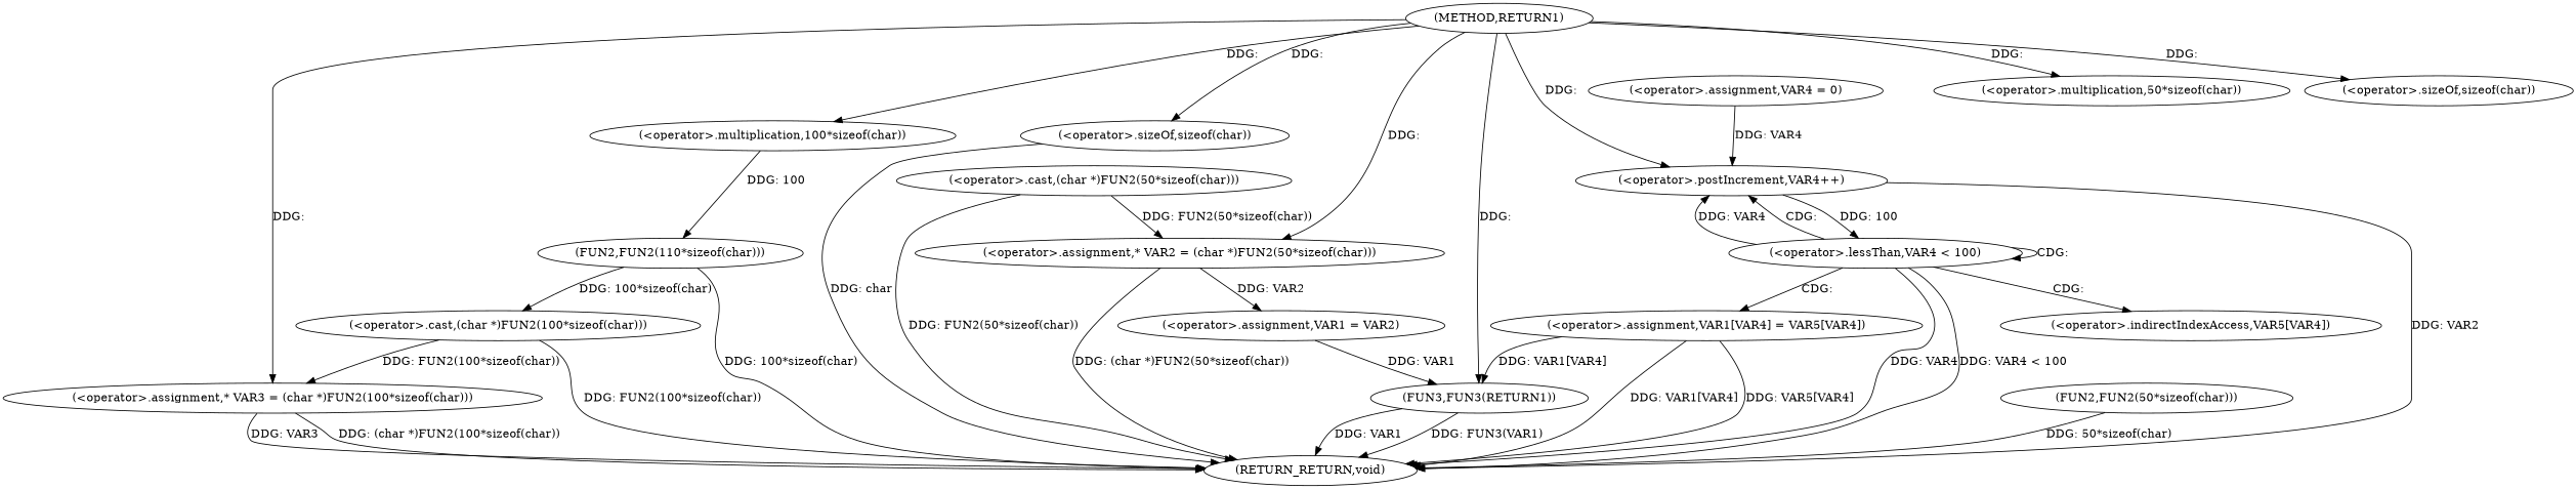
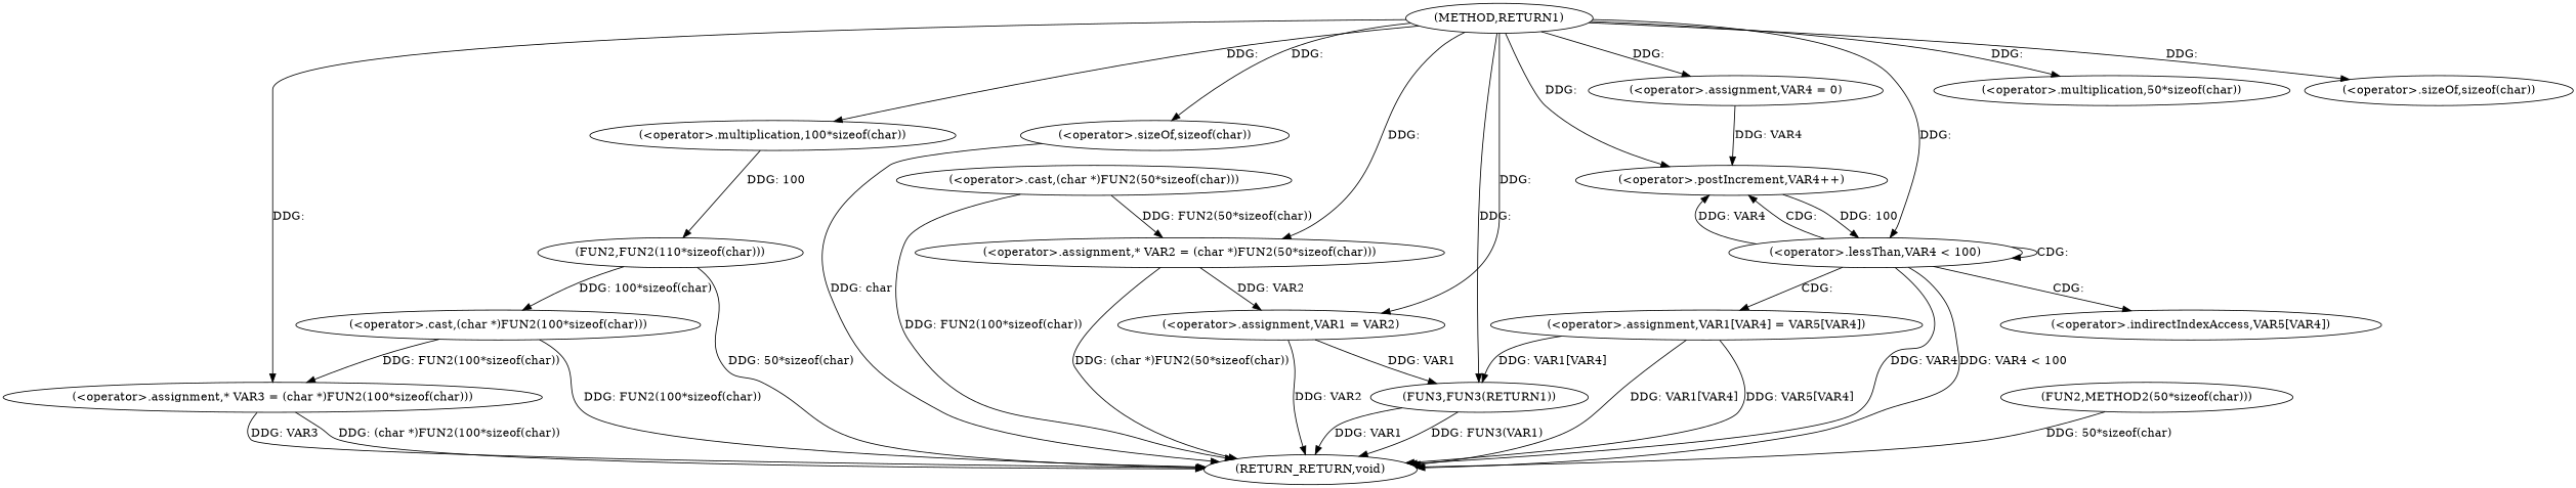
  digraph {
    n1 [label="(METHOD,RETURN1)"]
    n2 [label="(<operator>.assignment,* VAR2 = (char *)FUN2(50*sizeof(char)))"]
    n3 [label="(<operator>.multiplication,50*sizeof(char))"]
    n4 [label="(<operator>.sizeOf,sizeof(char))"]
    n5 [label="(<operator>.assignment,* VAR3 = (char *)FUN2(100*sizeof(char)))"]
    n6 [label="(<operator>.multiplication,100*sizeof(char))"]
    n7 [label="(<operator>.sizeOf,sizeof(char))"]
    n8 [label="(<operator>.assignment,VAR1 = VAR2)"]
    n9 [label="(<operator>.assignment,VAR4 = 0)"]
    n10 [label="(<operator>.lessThan,VAR4 < 100)"]
    n11 [label="(<operator>.postIncrement,VAR4++)"]
    n12 [label="(FUN3,FUN3(RETURN1))"]
    n13 [label="(RETURN_RETURN,void)"]
    n14 [label="(FUN2,FUN2(110*sizeof(char)))"]
    n15 [label="(<operator>.assignment,VAR1[VAR4] = VAR5[VAR4])"]
    n16 [label="(<operator>.indirectIndexAccess,VAR5[VAR4])"]
    n17 [label="(<operator>.cast,(char *)FUN2(50*sizeof(char)))"]
-   n18 [label="(FUN2,FUN2(50*sizeof(char)))"]
+   n18 [label="(FUN2,METHOD2(50*sizeof(char)))"]
    n19 [label="(<operator>.cast,(char *)FUN2(100*sizeof(char)))"]
    n1 -> n2 [label="DDG: "]
    n1 -> n3 [label="DDG: "]
    n1 -> n4 [label="DDG: "]
    n1 -> n5 [label="DDG: "]
    n1 -> n6 [label="DDG: "]
    n1 -> n7 [label="DDG: "]
+   n1 -> n8 [label="DDG: "]
+   n1 -> n9 [label="DDG: "]
+   n1 -> n10 [label="DDG: "]
    n1 -> n11 [label="DDG: "]
    n1 -> n12 [label="DDG: "]
    n2 -> n8 [label="DDG: VAR2"]
    n2 -> n13 [label="DDG: (char *)FUN2(50*sizeof(char))"]
    n5 -> n13 [label="DDG: VAR3"]
    n5 -> n13 [label="DDG: (char *)FUN2(100*sizeof(char))"]
    n6 -> n14 [label="DDG: 100"]
    n7 -> n13 [label="DDG: char"]
    n8 -> n12 [label="DDG: VAR1"]
-   n11 -> n13 [label="DDG: VAR2"]
+   n8 -> n13 [label="DDG: VAR2"]
    n9 -> n11 [label="DDG: VAR4"]
    n10 -> n10 [label="CDG: "]
    n10 -> n11 [label="DDG: VAR4"]
    n10 -> n11 [label="CDG: "]
    n10 -> n13 [label="DDG: VAR4"]
    n10 -> n13 [label="DDG: VAR4 < 100"]
    n10 -> n15 [label="CDG: "]
    n10 -> n16 [label="CDG: "]
    n11 -> n10 [label="DDG: 100"]
    n12 -> n13 [label="DDG: FUN3(VAR1)"]
    n12 -> n13 [label="DDG: VAR1"]
-   n14 -> n13 [label="DDG: 100*sizeof(char)"]
+   n14 -> n13 [label="DDG: 50*sizeof(char)"]
    n14 -> n19 [label="DDG: 100*sizeof(char)"]
    n15 -> n12 [label="DDG: VAR1[VAR4]"]
    n15 -> n13 [label="DDG: VAR1[VAR4]"]
    n15 -> n13 [label="DDG: VAR5[VAR4]"]
    n17 -> n2 [label="DDG: FUN2(50*sizeof(char))"]
-   n17 -> n13 [label="DDG: FUN2(50*sizeof(char))"]
+   n17 -> n13 [label="DDG: FUN2(100*sizeof(char))"]
    n18 -> n13 [label="DDG: 50*sizeof(char)"]
    n19 -> n5 [label="DDG: FUN2(100*sizeof(char))"]
    n19 -> n13 [label="DDG: FUN2(100*sizeof(char))"]
  }
